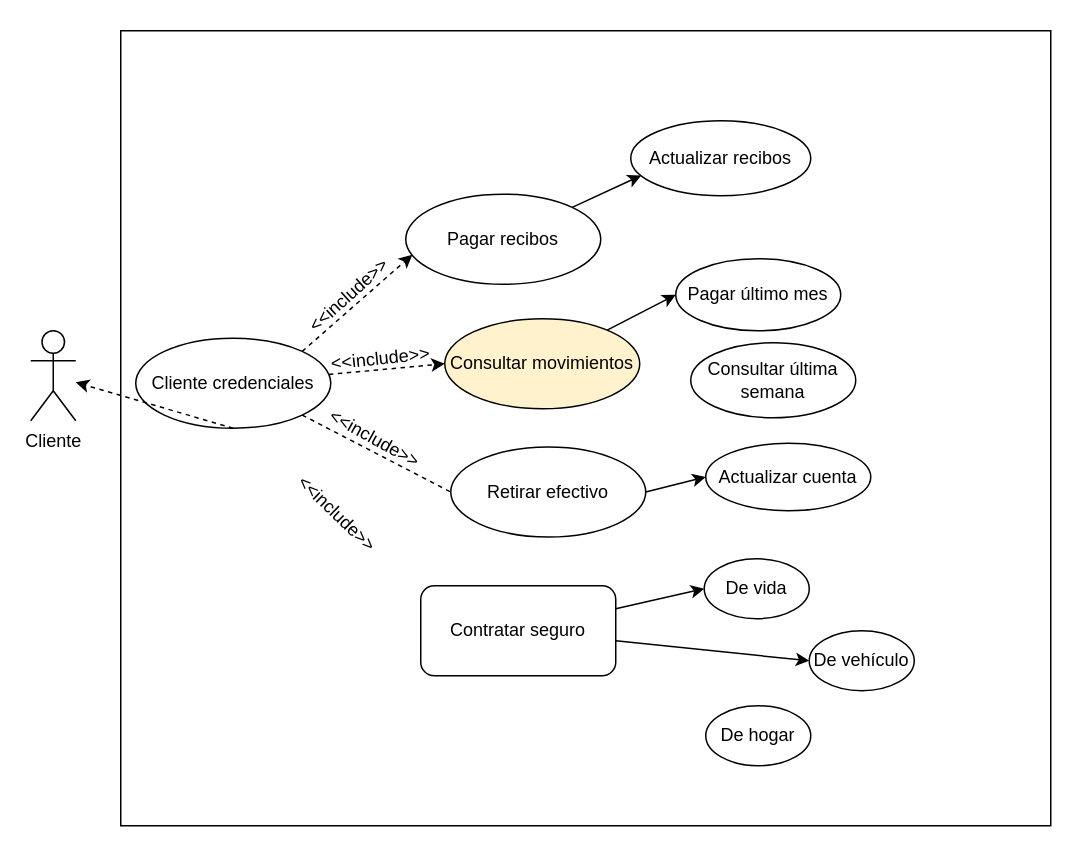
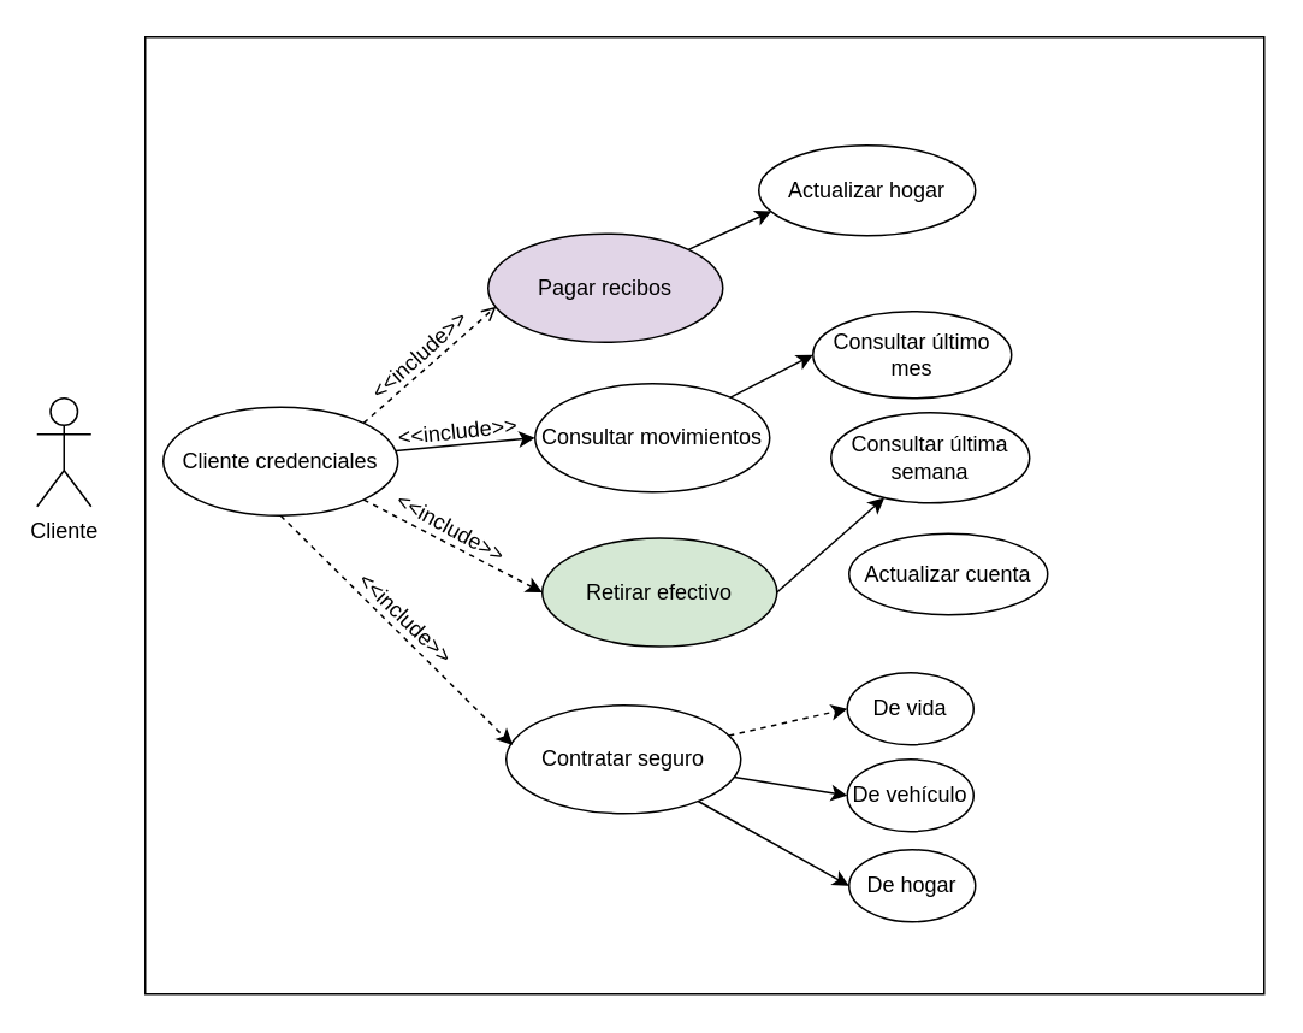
  <mxCell id="0" />
  <mxCell id="1" parent="0" />
  <mxCell id="2" value="" style="html=1;whiteSpace=wrap;" vertex="1" parent="1"><mxGeometry x="80" y="20" width="620" height="530" as="geometry" /></mxCell>
  <mxCell id="3" value="Cliente" style="shape=umlActor;verticalLabelPosition=bottom;verticalAlign=top;html=1;" vertex="1" parent="1"><mxGeometry x="20" y="220" width="30" height="60" as="geometry" /></mxCell>
- <mxCell id="4" style="rounded=0;orthogonalLoop=1;jettySize=auto;html=1;exitX=1;exitY=0;exitDx=0;exitDy=0;entryX=0.034;entryY=0.672;entryDx=0;entryDy=0;dashed=1;entryPerimeter=0;" edge="1" parent="1" source="7" target="8"><mxGeometry relative="1" as="geometry" /></mxCell>
- <mxCell id="5" style="rounded=0;orthogonalLoop=1;jettySize=auto;html=1;entryX=0;entryY=0.5;entryDx=0;entryDy=0;dashed=1;" edge="1" parent="1" source="7" target="11"><mxGeometry relative="1" as="geometry" /></mxCell>
- <mxCell id="6" style="rounded=0;orthogonalLoop=1;jettySize=auto;html=1;exitX=1;exitY=1;exitDx=0;exitDy=0;entryX=0;entryY=0.5;entryDx=0;entryDy=0;dashed=1;endArrow=none;" edge="1" parent="1" source="7" target="17"><mxGeometry relative="1" as="geometry" /></mxCell>
+ <mxCell id="4" style="rounded=0;orthogonalLoop=1;jettySize=auto;html=1;exitX=1;exitY=0;exitDx=0;exitDy=0;entryX=0.034;entryY=0.672;entryDx=0;entryDy=0;dashed=1;entryPerimeter=0;endArrow=open;" edge="1" parent="1" source="7" target="8"><mxGeometry relative="1" as="geometry" /></mxCell>
+ <mxCell id="5" style="rounded=0;orthogonalLoop=1;jettySize=auto;html=1;entryX=0;entryY=0.5;entryDx=0;entryDy=0;dashed=0;" edge="1" parent="1" source="7" target="11"><mxGeometry relative="1" as="geometry" /></mxCell>
+ <mxCell id="6" style="rounded=0;orthogonalLoop=1;jettySize=auto;html=1;exitX=1;exitY=1;exitDx=0;exitDy=0;entryX=0;entryY=0.5;entryDx=0;entryDy=0;dashed=1;" edge="1" parent="1" source="7" target="17"><mxGeometry relative="1" as="geometry" /></mxCell>
  <mxCell id="7" value="Cliente credenciales" style="ellipse;whiteSpace=wrap;html=1;" vertex="1" parent="1"><mxGeometry x="90" y="225" width="130" height="60" as="geometry" /></mxCell>
- <mxCell id="8" value="Pagar recibos" style="ellipse;whiteSpace=wrap;html=1;" vertex="1" parent="1"><mxGeometry x="270" y="129" width="130" height="60" as="geometry" /></mxCell>
+ <mxCell id="8" value="Pagar recibos" style="ellipse;whiteSpace=wrap;html=1;fillColor=#e1d5e7;" vertex="1" parent="1"><mxGeometry x="270" y="129" width="130" height="60" as="geometry" /></mxCell>
  <mxCell id="9" value="&amp;lt;&amp;lt;include&amp;gt;&amp;gt;" style="text;html=1;align=center;verticalAlign=middle;resizable=0;points=[];autosize=1;strokeColor=none;fillColor=none;rotation=318;" vertex="1" parent="1"><mxGeometry x="187" y="182" width="90" height="30" as="geometry" /></mxCell>
  <mxCell id="10" style="rounded=0;orthogonalLoop=1;jettySize=auto;html=1;entryX=0;entryY=0.5;entryDx=0;entryDy=0;" edge="1" parent="1" source="11" target="12"><mxGeometry relative="1" as="geometry" /></mxCell>
- <mxCell id="11" value="Consultar movimientos" style="ellipse;whiteSpace=wrap;html=1;fillColor=#fff2cc;" vertex="1" parent="1"><mxGeometry x="296" y="212" width="130" height="60" as="geometry" /></mxCell>
- <mxCell id="12" value="Pagar último mes" style="ellipse;whiteSpace=wrap;html=1;" vertex="1" parent="1"><mxGeometry x="450" y="172" width="110" height="48" as="geometry" /></mxCell>
+ <mxCell id="11" value="Consultar movimientos" style="ellipse;whiteSpace=wrap;html=1;" vertex="1" parent="1"><mxGeometry x="296" y="212" width="130" height="60" as="geometry" /></mxCell>
+ <mxCell id="12" value="Consultar último mes" style="ellipse;whiteSpace=wrap;html=1;" vertex="1" parent="1"><mxGeometry x="450" y="172" width="110" height="48" as="geometry" /></mxCell>
  <mxCell id="13" value="Consultar última semana" style="ellipse;whiteSpace=wrap;html=1;" vertex="1" parent="1"><mxGeometry x="460" y="228" width="110" height="50" as="geometry" /></mxCell>
- <mxCell id="14" value="Actualizar recibos" style="ellipse;whiteSpace=wrap;html=1;" vertex="1" parent="1"><mxGeometry x="420" y="80" width="120" height="50" as="geometry" /></mxCell>
+ <mxCell id="14" value="Actualizar hogar" style="ellipse;whiteSpace=wrap;html=1;" vertex="1" parent="1"><mxGeometry x="420" y="80" width="120" height="50" as="geometry" /></mxCell>
  <mxCell id="15" style="rounded=0;orthogonalLoop=1;jettySize=auto;html=1;entryX=0.058;entryY=0.73;entryDx=0;entryDy=0;entryPerimeter=0;" edge="1" parent="1" source="8" target="14"><mxGeometry relative="1" as="geometry" /></mxCell>
- <mxCell id="16" style="rounded=0;orthogonalLoop=1;jettySize=auto;html=1;exitX=1;exitY=0.5;exitDx=0;exitDy=0;entryX=0;entryY=0.5;entryDx=0;entryDy=0;" edge="1" parent="1" source="17" target="20"><mxGeometry relative="1" as="geometry" /></mxCell>
- <mxCell id="17" value="Retirar efectivo" style="ellipse;whiteSpace=wrap;html=1;" vertex="1" parent="1"><mxGeometry x="300" y="297.5" width="130" height="60" as="geometry" /></mxCell>
+ <mxCell id="16" style="rounded=0;orthogonalLoop=1;jettySize=auto;html=1;exitX=1;exitY=0.5;exitDx=0;exitDy=0;" edge="1" parent="1" source="17" target="13"><mxGeometry relative="1" as="geometry" /></mxCell>
+ <mxCell id="17" value="Retirar efectivo" style="ellipse;whiteSpace=wrap;html=1;fillColor=#d5e8d4;" vertex="1" parent="1"><mxGeometry x="300" y="297.5" width="130" height="60" as="geometry" /></mxCell>
  <mxCell id="18" value="&amp;lt;&amp;lt;include&amp;gt;&amp;gt;" style="text;html=1;align=center;verticalAlign=middle;resizable=0;points=[];autosize=1;strokeColor=none;fillColor=none;rotation=354;" vertex="1" parent="1"><mxGeometry x="208" y="224" width="90" height="30" as="geometry" /></mxCell>
  <mxCell id="19" value="&amp;lt;&amp;lt;include&amp;gt;&amp;gt;" style="text;html=1;align=center;verticalAlign=middle;resizable=0;points=[];autosize=1;strokeColor=none;fillColor=none;rotation=29;" vertex="1" parent="1"><mxGeometry x="204" y="277" width="90" height="30" as="geometry" /></mxCell>
  <mxCell id="20" value="Actualizar cuenta" style="ellipse;whiteSpace=wrap;html=1;" vertex="1" parent="1"><mxGeometry x="470" y="295" width="110" height="45" as="geometry" /></mxCell>
- <mxCell id="21" style="rounded=0;orthogonalLoop=1;jettySize=auto;html=1;entryX=0;entryY=0.5;entryDx=0;entryDy=0;" edge="1" parent="1" source="24" target="27"><mxGeometry relative="1" as="geometry" /></mxCell>
+ <mxCell id="21" style="rounded=0;orthogonalLoop=1;jettySize=auto;html=1;entryX=0;entryY=0.5;entryDx=0;entryDy=0;dashed=1;" edge="1" parent="1" source="24" target="27"><mxGeometry relative="1" as="geometry" /></mxCell>
  <mxCell id="22" style="rounded=0;orthogonalLoop=1;jettySize=auto;html=1;entryX=0;entryY=0.5;entryDx=0;entryDy=0;" edge="1" parent="1" source="24" target="28"><mxGeometry relative="1" as="geometry" /></mxCell>
- <mxCell id="24" value="Contratar seguro" style="whiteSpace=wrap;html=1;rounded=1;" vertex="1" parent="1"><mxGeometry x="280" y="390" width="130" height="60" as="geometry" /></mxCell>
- <mxCell id="25" style="rounded=0;orthogonalLoop=1;jettySize=auto;html=1;exitX=0.5;exitY=1;exitDx=0;exitDy=0;dashed=1;" edge="1" parent="1" source="7" target="3"><mxGeometry relative="1" as="geometry" /></mxCell>
+ <mxCell id="23" style="rounded=0;orthogonalLoop=1;jettySize=auto;html=1;entryX=0;entryY=0.5;entryDx=0;entryDy=0;" edge="1" parent="1" source="24" target="29"><mxGeometry relative="1" as="geometry" /></mxCell>
+ <mxCell id="24" value="Contratar seguro" style="ellipse;whiteSpace=wrap;html=1;" vertex="1" parent="1"><mxGeometry x="280" y="390" width="130" height="60" as="geometry" /></mxCell>
+ <mxCell id="25" style="rounded=0;orthogonalLoop=1;jettySize=auto;html=1;exitX=0.5;exitY=1;exitDx=0;exitDy=0;entryX=0.027;entryY=0.368;entryDx=0;entryDy=0;entryPerimeter=0;dashed=1;" edge="1" parent="1" source="7" target="24"><mxGeometry relative="1" as="geometry" /></mxCell>
  <mxCell id="26" value="&amp;lt;&amp;lt;include&amp;gt;&amp;gt;" style="text;html=1;align=center;verticalAlign=middle;resizable=0;points=[];autosize=1;strokeColor=none;fillColor=none;rotation=44;" vertex="1" parent="1"><mxGeometry x="179" y="327" width="90" height="30" as="geometry" /></mxCell>
  <mxCell id="27" value="De vida" style="ellipse;whiteSpace=wrap;html=1;" vertex="1" parent="1"><mxGeometry x="469" y="372" width="70" height="40" as="geometry" /></mxCell>
- <mxCell id="28" value="De vehículo" style="ellipse;whiteSpace=wrap;html=1;" vertex="1" parent="1"><mxGeometry x="539" y="420" width="70" height="40" as="geometry" /></mxCell>
+ <mxCell id="28" value="De vehículo" style="ellipse;whiteSpace=wrap;html=1;" vertex="1" parent="1"><mxGeometry x="469" y="420" width="70" height="40" as="geometry" /></mxCell>
  <mxCell id="29" value="De hogar" style="ellipse;whiteSpace=wrap;html=1;" vertex="1" parent="1"><mxGeometry x="470" y="470" width="70" height="40" as="geometry" /></mxCell>
